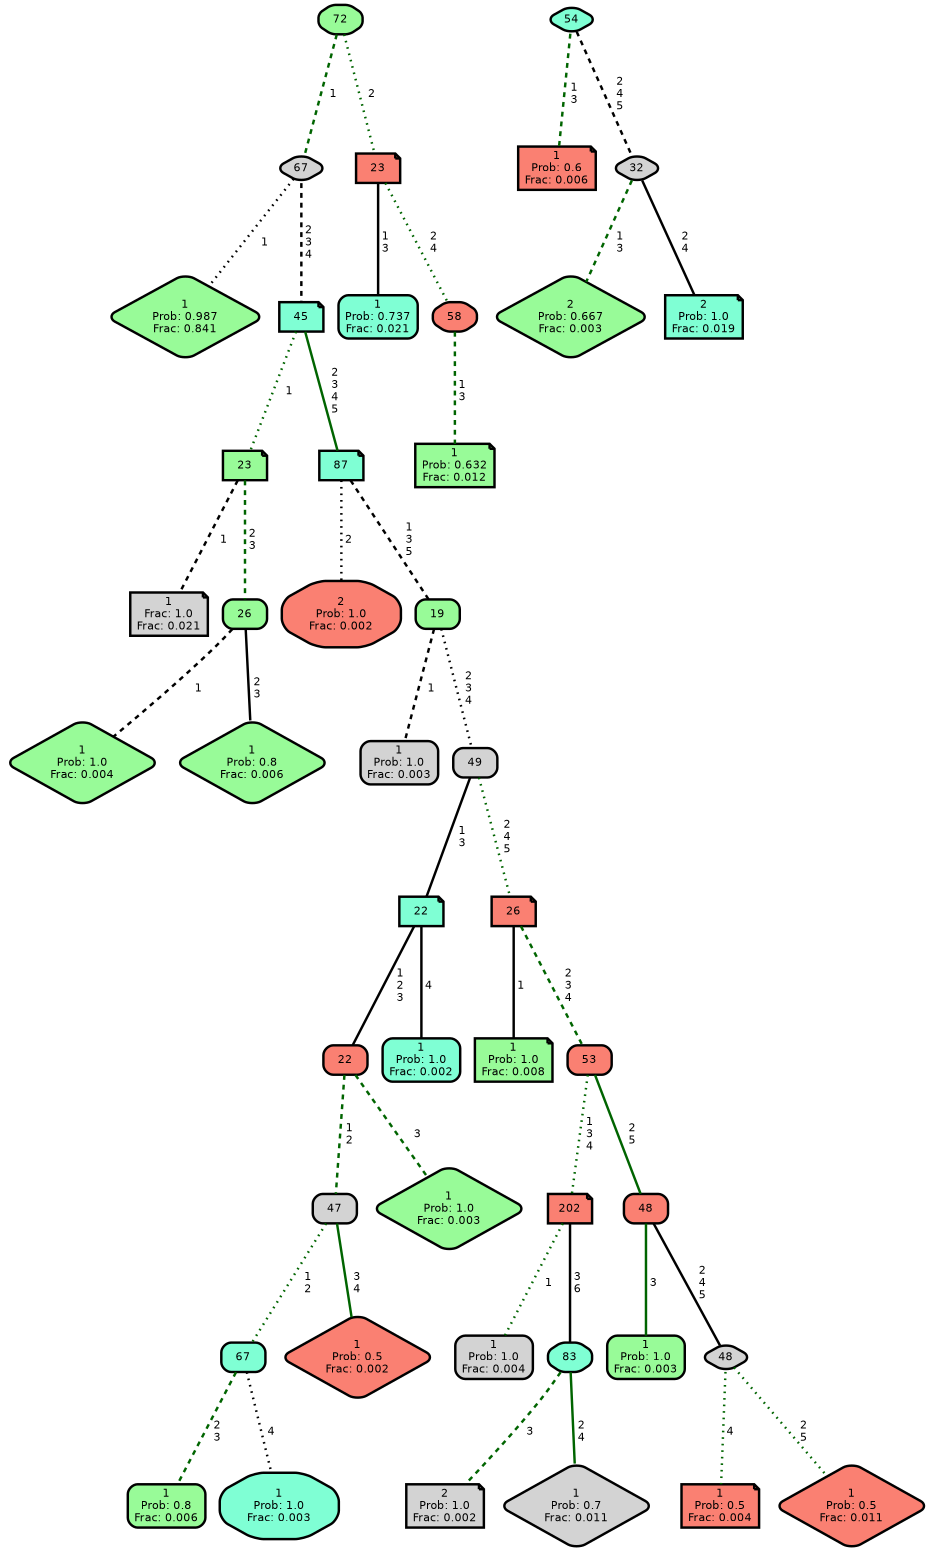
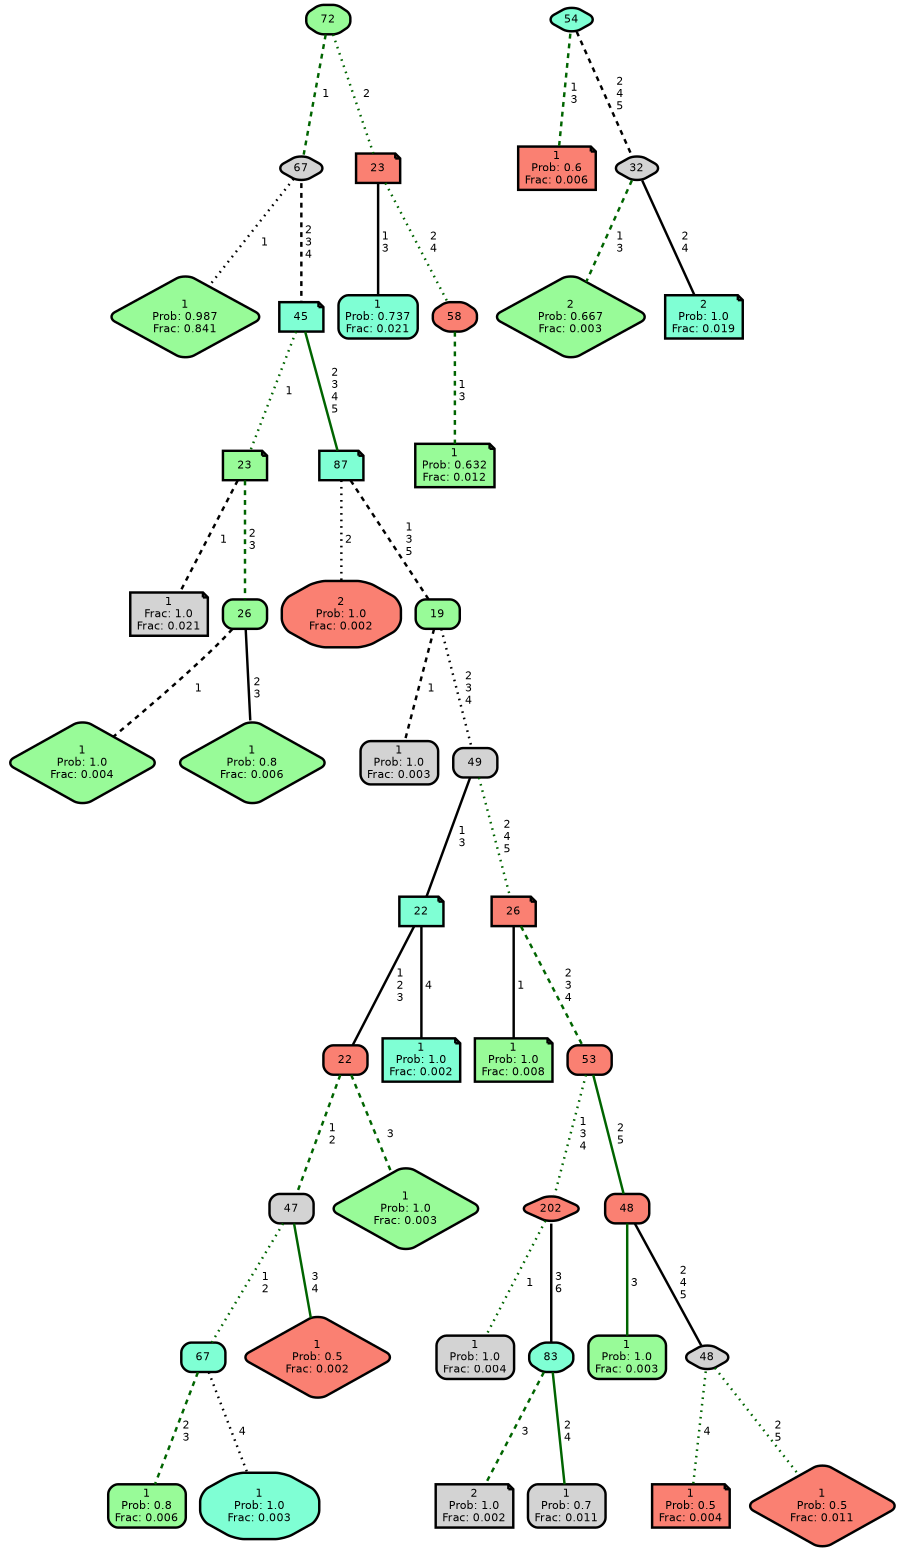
  graph {
    ranksep="0 equally"
    splines=straight
    node [color=black fillcolor=palegreen fontcolor=black fontname=helvetica penwidth=3 shape=box style="filled, rounded"]
    edge [color=darkgreen fontname=helvetica penwidth=3 style=dashed]
    n1 [label="1\nProb: 0.987\nFrac: 0.841" shape=diamond]
    n2 [fillcolor=lightgrey label=67 shape=diamond]
    n3 [fillcolor=aquamarine label=45 shape=note]
    n4 [label=23 shape=note]
    n5 [fillcolor=aquamarine label=87 shape=note]
    n6 [fillcolor=lightgrey label="1\nFrac: 1.0\nFrac: 0.021" shape=note]
    n7 [label=26]
    n8 [label="1\nProb: 1.0\nFrac: 0.004" shape=diamond]
    n9 [label="1\nProb: 0.8\nFrac: 0.006" shape=diamond]
    n10 [fillcolor=salmon label="2\nProb: 1.0\nFrac: 0.002" shape=octagon]
    n11 [label=19]
    n12 [fillcolor=lightgrey label="1\nProb: 1.0\nFrac: 0.003"]
    n13 [fillcolor=lightgrey label=49]
    n14 [fillcolor=aquamarine label=22 shape=note]
    n15 [fillcolor=salmon label=26 shape=note]
    n16 [label="1\nProb: 0.8\nFrac: 0.006"]
    n17 [fillcolor=aquamarine label=67]
    n18 [fillcolor=aquamarine label="1\nProb: 1.0\nFrac: 0.003" shape=octagon]
    n19 [fillcolor=lightgrey label=47]
    n20 [fillcolor=salmon label="1\nProb: 0.5\nFrac: 0.002" shape=diamond]
    n21 [fillcolor=salmon label=22]
    n22 [label="1\nProb: 1.0\nFrac: 0.003" shape=diamond]
-   n23 [fillcolor=aquamarine label="1\nProb: 1.0\nFrac: 0.002"]
+   n23 [fillcolor=aquamarine label="1\nProb: 1.0\nFrac: 0.002" shape=note]
    n24 [label="1\nProb: 1.0\nFrac: 0.008" shape=note]
    n25 [fillcolor=salmon label=53]
-   n26 [fillcolor=salmon label=202 shape=note]
+   n26 [fillcolor=salmon label=202 shape=diamond]
    n27 [fillcolor=salmon label=48]
    n28 [fillcolor=lightgrey label="1\nProb: 1.0\nFrac: 0.004"]
    n29 [fillcolor=aquamarine label=83 shape=octagon]
    n30 [fillcolor=lightgrey label="2\nProb: 1.0\nFrac: 0.002" shape=note]
-   n31 [fillcolor=lightgrey label="1\nProb: 0.7\nFrac: 0.011" shape=diamond]
+   n31 [fillcolor=lightgrey label="1\nProb: 0.7\nFrac: 0.011"]
    n32 [label="1\nProb: 1.0\nFrac: 0.003"]
    n33 [fillcolor=lightgrey label=48 shape=diamond]
    n34 [fillcolor=salmon label="1\nProb: 0.5\nFrac: 0.004" shape=note]
    n35 [fillcolor=salmon label="1\nProb: 0.5\nFrac: 0.011" shape=diamond]
    n36 [label=72 shape=octagon]
    n37 [fillcolor=salmon label=23 shape=note]
    n38 [fillcolor=aquamarine label="1\nProb: 0.737\nFrac: 0.021"]
    n39 [fillcolor=salmon label=58 shape=octagon]
    n40 [label="1\nProb: 0.632\nFrac: 0.012" shape=note]
    n41 [fillcolor=aquamarine label=54 shape=diamond]
    n42 [fillcolor=salmon label="1\nProb: 0.6\nFrac: 0.006" shape=note]
    n43 [fillcolor=lightgrey label=32 shape=diamond]
    n44 [label="2\nProb: 0.667\nFrac: 0.003" shape=diamond]
    n45 [fillcolor=aquamarine label="2\nProb: 1.0\nFrac: 0.019" shape=note]
    subgraph sub_1 {
      rank=same
    }
    n2 -- n1 [color=black label=" 1" style=dotted]
    n2 -- n3 [color=black label=" 2\n 3\n 4"]
    n3 -- n4 [label=" 1" style=dotted]
    n3 -- n5 [label=" 2\n 3\n 4\n 5" style=bold]
    n4 -- n6 [color=black label=" 1"]
    n4 -- n7 [label=" 2\n 3"]
    n5 -- n10 [color=black label=" 2" style=dotted]
    n5 -- n11 [color=black label=" 1\n 3\n 5"]
    n7 -- n8 [color=black label=" 1"]
    n7 -- n9 [color=black label=" 2\n 3" style=bold]
    n11 -- n12 [color=black label=" 1"]
    n11 -- n13 [color=black label=" 2\n 3\n 4" style=dotted]
    n13 -- n14 [color=black label=" 1\n 3" style=bold]
    n13 -- n15 [label=" 2\n 4\n 5" style=dotted]
    n14 -- n21 [color=black label=" 1\n 2\n 3" style=bold]
    n14 -- n23 [color=black label=" 4" style=bold]
    n15 -- n24 [color=black label=" 1" style=bold]
    n15 -- n25 [label=" 2\n 3\n 4"]
    n17 -- n16 [label=" 2\n 3"]
    n17 -- n18 [color=black label=" 4" style=dotted]
    n19 -- n17 [label=" 1\n 2" style=dotted]
    n19 -- n20 [label=" 3\n 4" style=bold]
    n21 -- n19 [label=" 1\n 2"]
    n21 -- n22 [label=" 3"]
    n25 -- n26 [label=" 1\n 3\n 4" style=dotted]
    n25 -- n27 [label=" 2\n 5" style=bold]
    n26 -- n28 [label=" 1" style=dotted]
    n26 -- n29 [color=black label=" 3\n 6" style=bold]
    n27 -- n32 [label=" 3" style=bold]
    n27 -- n33 [color=black label=" 2\n 4\n 5" style=bold]
    n29 -- n30 [label=" 3"]
    n29 -- n31 [label=" 2\n 4" style=bold]
    n33 -- n34 [label=" 4" style=dotted]
    n33 -- n35 [label=" 2\n 5" style=dotted]
    n36 -- n2 [label=" 1"]
    n36 -- n37 [label=" 2" style=dotted]
    n37 -- n38 [color=black label=" 1\n 3" style=bold]
    n37 -- n39 [label=" 2\n 4" style=dotted]
    n39 -- n40 [label=" 1\n 3"]
    n41 -- n42 [label=" 1\n 3"]
    n41 -- n43 [color=black label=" 2\n 4\n 5"]
    n43 -- n44 [label=" 1\n 3"]
    n43 -- n45 [color=black label=" 2\n 4" style=bold]
  }
